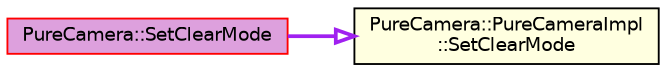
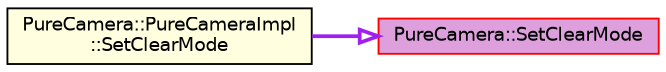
  digraph {
    rankdir=LR
    node [fontname=Helvetica fontsize=10 shape=record style=filled]
    n1 [color=red fillcolor=plum fontcolor=black height=0.2 label="PureCamera::SetClearMode" width=0.4]
    n2 [color=black fillcolor=lightyellow height=0.2 label="PureCamera::PureCameraImpl\l::SetClearMode" width=0.4]
-   n1 -> n2 [color=purple fontname=Helvetica fontsize=10 labelfontname=Helvetica labelfontsize=10 style=bold arrowhead=onormal]
+   n2 -> n1 [color=purple fontname=Helvetica fontsize=10 labelfontname=Helvetica labelfontsize=10 style=bold arrowhead=onormal]
  }
